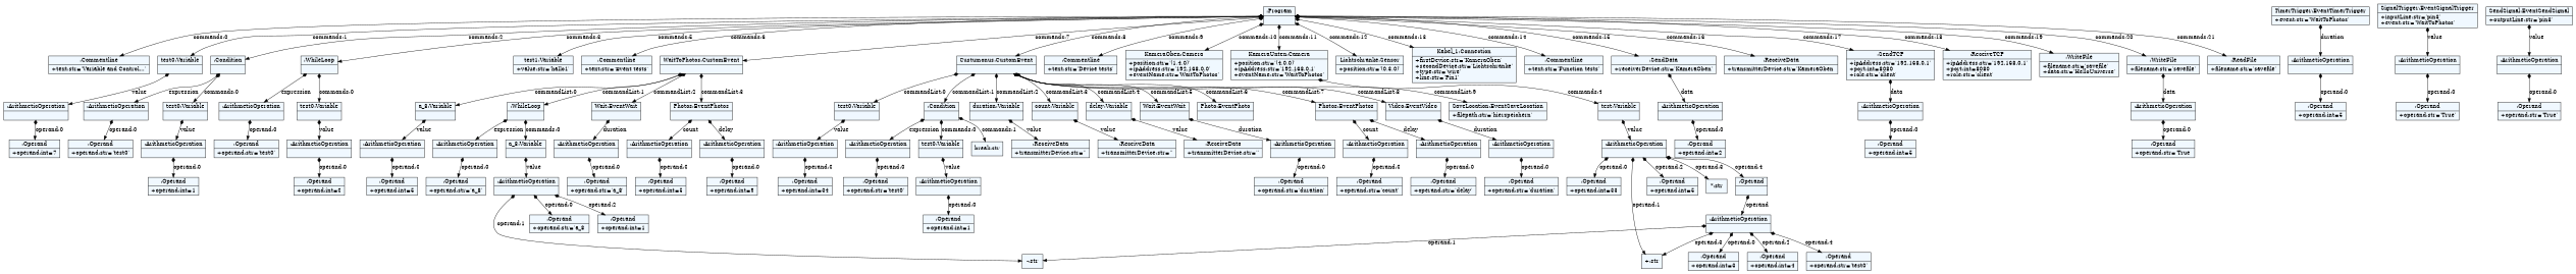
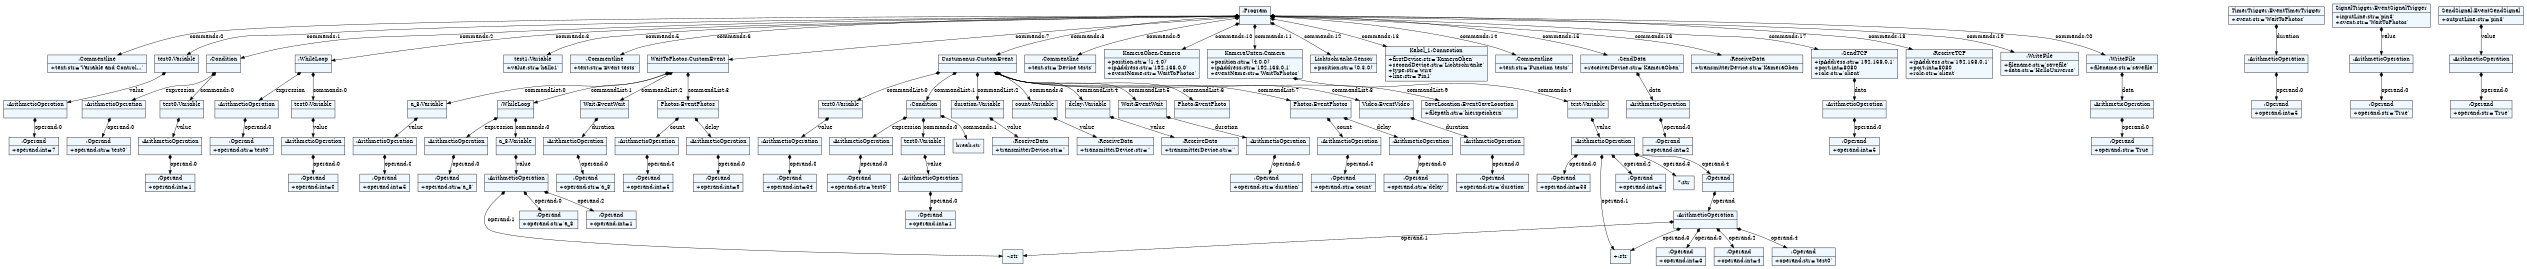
  digraph {
    fontname="Bitstream Vera Sans"
    fontsize=8
    nodesep=0.3
    node [fillcolor=aliceblue shape=record style=filled]
    edge [arrowtail=diamond dir=both]
    n1 [label="{:Program|}"]
    n2 [label="{:Commentline|+text:str='Variable and Control...'\l}"]
    n3 [label="{test0:Variable|}"]
    n4 [label="{:Condition|}"]
    n5 [label="{:WhileLoop|}"]
    n6 [label="{test1:Variable|+value:str='hallo1'\l}"]
    n7 [label="{:Commentline|+text:str='Event tests'\l}"]
    n8 [label="{WaitToPhotos:CustomEvent|}"]
    n9 [label="{Custumonus:CustomEvent|}"]
    n10 [label="{:Commentline|+text:str='Device tests'\l}"]
    n11 [label="{KameraOben:Camera|+position:str='(1,4,0)'\l+ipAddress:str='192.168.0.0'\l+eventName:str='WaitToPhotos'\l}"]
    n12 [label="{KameraUnten:Camera|+position:str='(4,0,0)'\l+ipAddress:str='192.168.0.1'\l+eventName:str='WaitToPhotos'\l}"]
    n13 [label="{Lichtschranke:Sensor|+position:str='(0,3,0)'\l}"]
    n14 [label="{Kabel_1:Connection|+firstDevice:str='KameraOben'\l+secondDevice:str='Lichtschranke'\l+type:str='wire'\l+line:str='Pin1'\l}"]
    n15 [label="{:Commentline|+text:str='Function tests'\l}"]
    n16 [label="{:SendData|+receiverDevice:str='KameraOben'\l}"]
    n17 [label="{:ReceiveData|+transmitterDevice:str='KameraOben'\l}"]
    n18 [label="{:SendTCP|+ipAddress:str='192.168.0.1'\l+port:int=8080\l+role:str='client'\l}"]
    n19 [label="{:ReceiveTCP|+ipAddress:str='192.168.0.1'\l+port:int=8080\l+role:str='client'\l}"]
    n20 [label="{:WriteFile|+filename:str='savefile'\l+data:str='HelloUniverse'\l}"]
    n21 [label="{:WriteFile|+filename:str='savefile'\l}"]
-   n22 [label="{:ReadFile|+filename:str='savefile'\l}"]
    n23 [label="{:ArithmeticOperation|}"]
    n24 [label="{:ArithmeticOperation|}"]
    n25 [label="{test0:Variable|}"]
    n26 [label="{:ArithmeticOperation|}"]
    n27 [label="{test0:Variable|}"]
    n28 [label="{test:Variable|}"]
    n29 [label="{:ArithmeticOperation|}"]
    n30 [label="{a_8:Variable|}"]
    n31 [label="{:WhileLoop|}"]
    n32 [label="{Wait:EventWait|}"]
    n33 [label="{Photos:EventPhotos|}"]
    n34 [label="{test0:Variable|}"]
    n35 [label="{:Condition|}"]
    n36 [label="{duration:Variable|}"]
    n37 [label="{count:Variable|}"]
    n38 [label="{delay:Variable|}"]
    n39 [label="{Wait:EventWait|}"]
    n40 [label="{Photo:EventPhoto|}"]
    n41 [label="{Photos:EventPhotos|}"]
    n42 [label="{Video:EventVideo|}"]
    n43 [label="{SaveLocation:EventSaveLocation|+filepath:str='hierspeichern'\l}"]
    n44 [label="{:ArithmeticOperation|}"]
    n45 [label="{:ArithmeticOperation|}"]
    n46 [label="{:ArithmeticOperation|}"]
    n47 [label="{:Operand|+operand:int=7\l}"]
    n48 [label="{:Operand|+operand:str='test0'\l}"]
    n49 [label="{:ArithmeticOperation|}"]
    n50 [label="{:Operand|+operand:int=1\l}"]
    n51 [label="{:Operand|+operand:str='test0'\l}"]
    n52 [label="{:ArithmeticOperation|}"]
    n53 [label="{:Operand|+operand:int=0\l}"]
    n54 [label="{:Operand|+operand:int=33\l}"]
    "+:str"
    n56 [label="{:Operand|+operand:int=5\l}"]
    "*:str"
    n58 [label="{:Operand|}"]
    n59 [label="{:ArithmeticOperation|}"]
    n60 [label="{:Operand|+operand:int=3\l}"]
    "-:str"
    n62 [label="{:Operand|+operand:int=4\l}"]
    n63 [label="{:Operand|+operand:str='test0'\l}"]
    n64 [label="{:ArithmeticOperation|}"]
    n65 [label="{:ArithmeticOperation|}"]
    n66 [label="{a_8:Variable|}"]
    n67 [label="{:ArithmeticOperation|}"]
    n68 [label="{:ArithmeticOperation|}"]
    n69 [label="{:ArithmeticOperation|}"]
    n70 [label="{:Operand|+operand:int=5\l}"]
    n71 [label="{:Operand|+operand:str='a_8'\l}"]
    n72 [label="{:ArithmeticOperation|}"]
    n73 [label="{:Operand|+operand:str='a_8'\l}"]
    n74 [label="{:Operand|+operand:int=1\l}"]
    n75 [label="{:Operand|+operand:str='a_8'\l}"]
    n76 [label="{:Operand|+operand:int=5\l}"]
    n77 [label="{:Operand|+operand:int=9\l}"]
    n78 [label="{:ArithmeticOperation|}"]
    n79 [label="{:ArithmeticOperation|}"]
    n80 [label="{test0:Variable|}"]
    "break:str"
    n82 [label="{:ReceiveData|+transmitterDevice:str=''\l}"]
    n83 [label="{:ReceiveData|+transmitterDevice:str=''\l}"]
    n84 [label="{:ReceiveData|+transmitterDevice:str=''\l}"]
    n85 [label="{:ArithmeticOperation|}"]
    n86 [label="{:ArithmeticOperation|}"]
    n87 [label="{:ArithmeticOperation|}"]
    n88 [label="{:ArithmeticOperation|}"]
    n89 [label="{TimerTrigger:EventTimerTrigger|+event:str='WaitToPhotos'\l}"]
    n90 [label="{:ArithmeticOperation|}"]
    n91 [label="{SignalTrigger:EventSignalTrigger|+inputLine:str='pin3'\l+event:str='WaitToPhotos'\l}"]
    n92 [label="{:ArithmeticOperation|}"]
    n93 [label="{SendSignal:EventSendSignal|+outputLine:str='pin3'\l}"]
    n94 [label="{:ArithmeticOperation|}"]
    n95 [label="{:Operand|+operand:int=34\l}"]
    n96 [label="{:Operand|+operand:str='test0'\l}"]
    n97 [label="{:ArithmeticOperation|}"]
    n98 [label="{:Operand|+operand:int=1\l}"]
    n99 [label="{:Operand|+operand:str='duration'\l}"]
    n100 [label="{:Operand|+operand:str='count'\l}"]
    n101 [label="{:Operand|+operand:str='delay'\l}"]
    n102 [label="{:Operand|+operand:str='duration'\l}"]
    n103 [label="{:Operand|+operand:int=5\l}"]
    n104 [label="{:Operand|+operand:str='True'\l}"]
    n105 [label="{:Operand|+operand:str='True'\l}"]
    n106 [label="{:Operand|+operand:int=2\l}"]
    n107 [label="{:Operand|+operand:int=5\l}"]
    n108 [label="{:Operand|+operand:str='True'\l}"]
    n1 -> n2 [label="commands:0"]
    n1 -> n3 [label="commands:1"]
    n1 -> n4 [label="commands:2"]
    n1 -> n5 [label="commands:3"]
    n1 -> n6 [label="commands:5"]
    n1 -> n7 [label="commands:6"]
    n1 -> n8 [label="commands:7"]
    n1 -> n9 [label="commands:8"]
    n1 -> n10 [label="commands:9"]
    n1 -> n11 [label="commands:10"]
    n1 -> n12 [label="commands:11"]
    n1 -> n13 [label="commands:12"]
    n1 -> n14 [label="commands:13"]
    n1 -> n15 [label="commands:14"]
    n1 -> n16 [label="commands:15"]
    n1 -> n17 [label="commands:16"]
    n1 -> n18 [label="commands:17"]
    n1 -> n19 [label="commands:18"]
    n1 -> n20 [label="commands:19"]
    n1 -> n21 [label="commands:20"]
-   n1 -> n22 [label="commands:21"]
    n3 -> n23 [label=value]
    n4 -> n24 [label=expression]
    n4 -> n25 [label="commands:0"]
    n5 -> n26 [label=expression]
    n5 -> n27 [label="commands:0"]
    n8 -> n30 [label="commandList:0"]
    n8 -> n31 [label="commandList:1"]
    n8 -> n32 [label="commandList:2"]
    n8 -> n33 [label="commandList:3"]
    n9 -> n34 [label="commandList:0"]
    n9 -> n35 [label="commandList:1"]
    n9 -> n36 [label="commandList:2"]
-   n9 -> n37 [label="commandList:3"]
+   n9 -> n37 [label="commands:3"]
    n9 -> n38 [label="commandList:4"]
    n9 -> n39 [label="commandList:5"]
    n9 -> n40 [label="commandList:6"]
    n9 -> n41 [label="commandList:7"]
    n9 -> n42 [label="commandList:8"]
    n9 -> n43 [label="commandList:9"]
    n12 -> n28 [label="commands:4"]
    n16 -> n44 [label=data]
    n18 -> n45 [label=data]
    n21 -> n46 [label=data]
    n23 -> n47 [label="operand:0"]
    n24 -> n48 [label="operand:0"]
    n25 -> n49 [label=value]
    n26 -> n51 [label="operand:0"]
    n27 -> n52 [label=value]
    n28 -> n29 [label=value]
    n29 -> n54 [label="operand:0"]
    n29 -> "+:str" [label="operand:1"]
    n29 -> n56 [label="operand:2"]
    n29 -> "*:str" [label="operand:3"]
    n29 -> n58 [label="operand:4"]
    n30 -> n64 [label=value]
    n31 -> n65 [label=expression]
    n31 -> n66 [label="commands:0"]
    n32 -> n67 [label=duration]
    n33 -> n68 [label=count]
    n33 -> n69 [label=delay]
    n34 -> n78 [label=value]
    n35 -> n79 [label=expression]
    n35 -> n80 [label="commands:0"]
    n35 -> "break:str" [label="commands:1"]
    n36 -> n82 [label=value]
    n37 -> n83 [label=value]
    n38 -> n84 [label=value]
    n39 -> n85 [label=duration]
    n41 -> n86 [label=count]
    n41 -> n87 [label=delay]
    n42 -> n88 [label=duration]
    n44 -> n106 [label="operand:0"]
    n45 -> n107 [label="operand:0"]
    n46 -> n108 [label="operand:0"]
    n49 -> n50 [label="operand:0"]
    n52 -> n53 [label="operand:0"]
    n58 -> n59 [label=operand]
    n59 -> "+:str" [label="operand:3"]
    n59 -> n60 [label="operand:0"]
    n59 -> "-:str" [label="operand:1"]
    n59 -> n62 [label="operand:2"]
    n59 -> n63 [label="operand:4"]
    n64 -> n70 [label="operand:0"]
    n65 -> n71 [label="operand:0"]
    n66 -> n72 [label=value]
    n67 -> n75 [label="operand:0"]
    n68 -> n76 [label="operand:0"]
    n69 -> n77 [label="operand:0"]
    n72 -> "-:str" [label="operand:1"]
    n72 -> n73 [label="operand:0"]
    n72 -> n74 [label="operand:2"]
    n78 -> n95 [label="operand:0"]
    n79 -> n96 [label="operand:0"]
    n80 -> n97 [label=value]
    n85 -> n99 [label="operand:0"]
    n86 -> n100 [label="operand:0"]
    n87 -> n101 [label="operand:0"]
    n88 -> n102 [label="operand:0"]
    n89 -> n90 [label=duration]
    n90 -> n103 [label="operand:0"]
    n91 -> n92 [label=value]
    n92 -> n104 [label="operand:0"]
    n93 -> n94 [label=value]
    n94 -> n105 [label="operand:0"]
    n97 -> n98 [label="operand:0"]
  }
